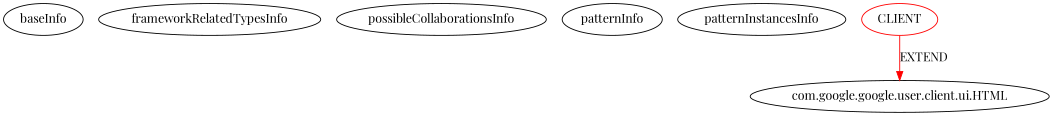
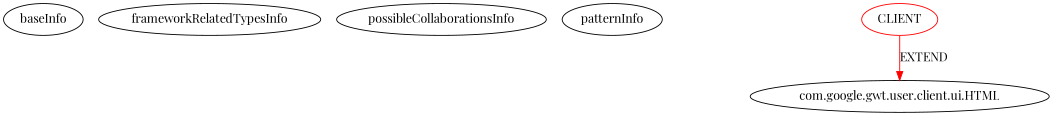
  digraph {
    fontname="Playfair Display"
    node [fontname="Playfair Display"]
    baseInfo [category=pattern graphId=191 isAnonymous=false possibleRelation=false]
    frameworkRelatedTypesInfo [0="com.google.gwt.user.client.ui.HTML"]
    possibleCollaborationsInfo
    patternInfo [frequency=5.0 patternRootClient=0]
-   patternInstancesInfo [0="hmiguellima-ugat~/hmiguellima-ugat/ugat-master/src/org/ucp/gwt/widgets/CMenuItem.java~CustomHTML~2985" 1="mansiT-UiBinder~/mansiT-UiBinder/UiBinder-master/uibinder/src/com/mansi/client/board/RedBoxDraggableWidget.java~RedBoxDraggableWidget~3697" 2="nextinterfaces-next~/nextinterfaces-next/next-master/src/next/i/view/widgets/XCheckbox.java~CheckBoxIndicator~4226" 3="nextinterfaces-next~/nextinterfaces-next/next-master/src/next/i/view/widgets/XLabel.java~XLabel~4224" 4="MainMain-ChatCafeine~/MainMain-ChatCafeine/ChatCafeine-master/ChatCafeine/src/sources/client/vue/coffeeRoom/ListUserPanel.java~loginHTML~232"]
-   n6 [isFrameworkType=false label="com.google.google.user.client.ui.HTML" vertexType=FRAMEWORK_CLASS_TYPE]
+   n6 [isFrameworkType=false label="com.google.gwt.user.client.ui.HTML" vertexType=FRAMEWORK_CLASS_TYPE]
    n7 [color=red isFrameworkType=false label=CLIENT vertexType=ROOT_CLIENT_CLASS_DECLARATION]
    n7 -> n6 [color=red label=EXTEND fontname="Playfair Display"]
  }
